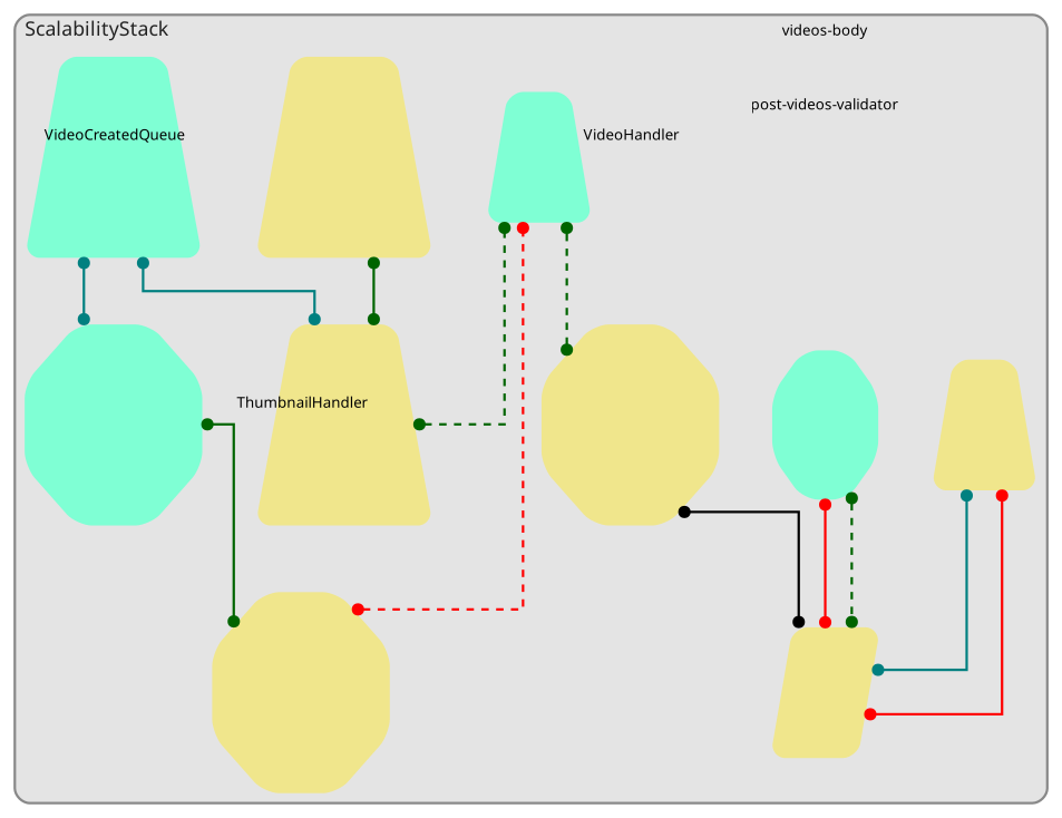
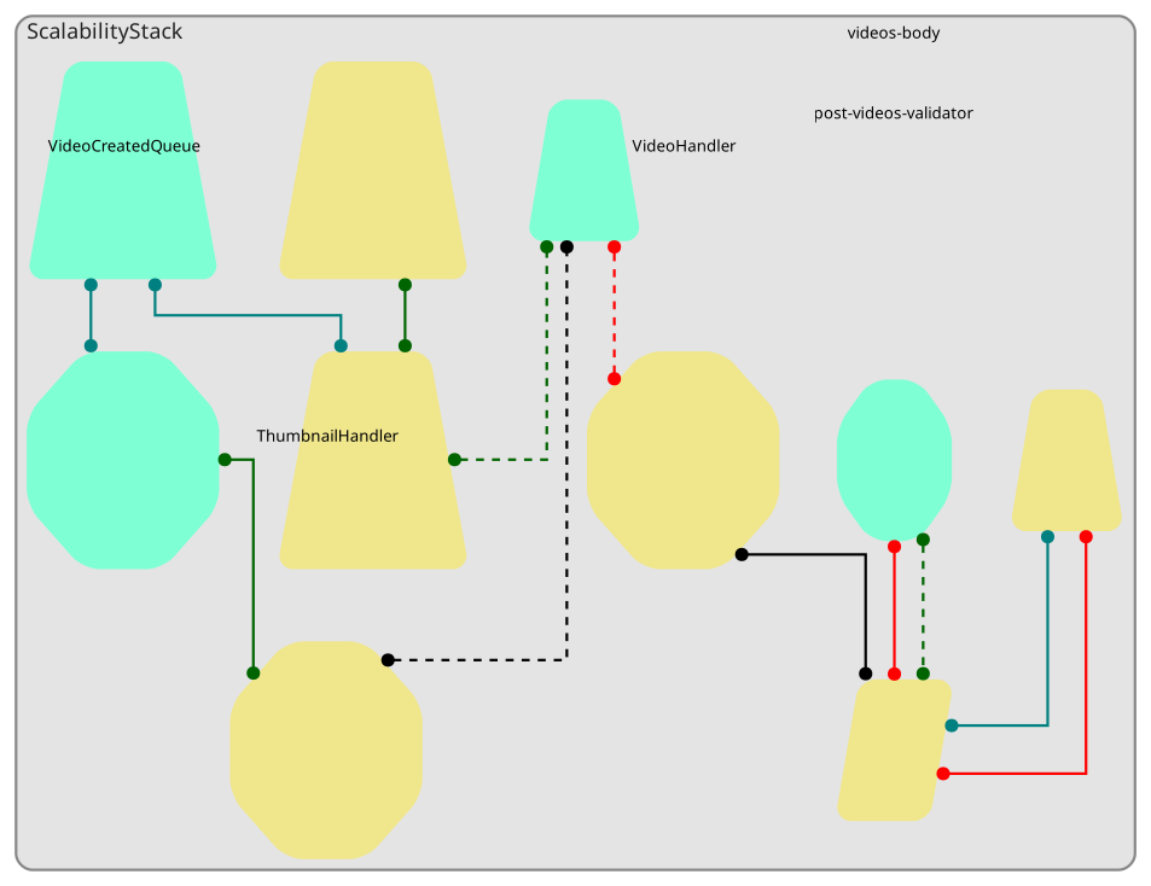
  digraph {
    compound=true
    fontcolor="#222222"
    fontname="Sans-Serif"
    fontsize=15
    nodesep=0.60
    rankdir=BT
    ranksep=0.75
    splines=ortho
    node [color=red fillcolor=khaki fixedsize=true fontname="Sans-Serif" fontsize=12 labelloc=b margin=8 penwidth=0 shape=trapezium style="rounded,filled"]
    edge [arrowhead=dot arrowtail=dot color=darkgreen dir=both penwidth=2 style=solid]
    n1 [color=black fillcolor=aquamarine height=2.266 label=" VideoCreatedTopic" width=2]
    n2 [fillcolor=aquamarine height=2.266 label=" VideoCreatedQueue" shape=octagon width=2]
    n3 [height=2.266 label=" VideoThumbnails" width=2]
    n4 [color=darkorange fillcolor=aquamarine height=1.466 label=" VideoTable" width=1.2]
    n5 [height=1.466 label="videos-body" shape=parallelogram width=1.2]
    n6 [color=black height=2.266 label=" VideoHandler" shape=octagon width=2]
    n7 [height=2.266 label=" VideoCreatedHandler" width=2]
    n8 [height=2.266 label=" ThumbnailHandler" shape=octagon width=2]
    n9 [color=black fillcolor=aquamarine height=1.682 label="\npost-videos-validator" shape=octagon width=1.2]
    n10 [color=darkorange height=1.466 label=" body-validator" width=1.2]
    subgraph sub_1 {
      subgraph cluster_2 {
        fillcolor="#e4e4e4"
        fontsize=16
        label=ScalabilityStack
        labeljust=l
        labelloc=b
        pencolor="#888888"
        penwidth=2
        style="filled,rounded"
        n1
        n2
        n3
        n4
        n5
        n6
        n7
        n8
        n9
        n10
      }
    }
    n2 -> n1 [color=teal]
    n5 -> n6 [color=black style=bold]
    n5 -> n9 [color=red]
    n5 -> n10 [color=red style=bold]
-   n6 -> n4 [style=dashed]
+   n6 -> n4 [color=red style=dashed]
    n7 -> n1 [color=teal]
    n7 -> n3 [style=bold]
    n7 -> n4 [style=dashed]
    n8 -> n2 [style=bold]
-   n8 -> n4 [color=red style=dashed]
+   n8 -> n4 [color=black style=dashed]
    n9 -> n5 [style=dashed]
    n10 -> n5 [color=teal]
  }
